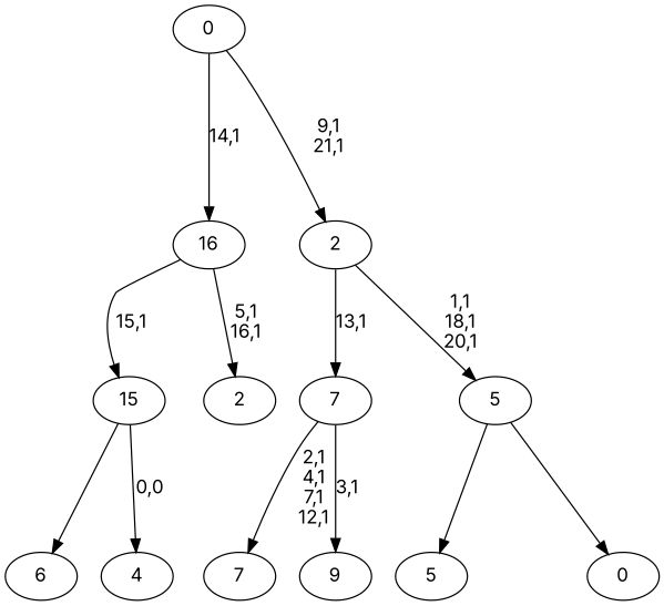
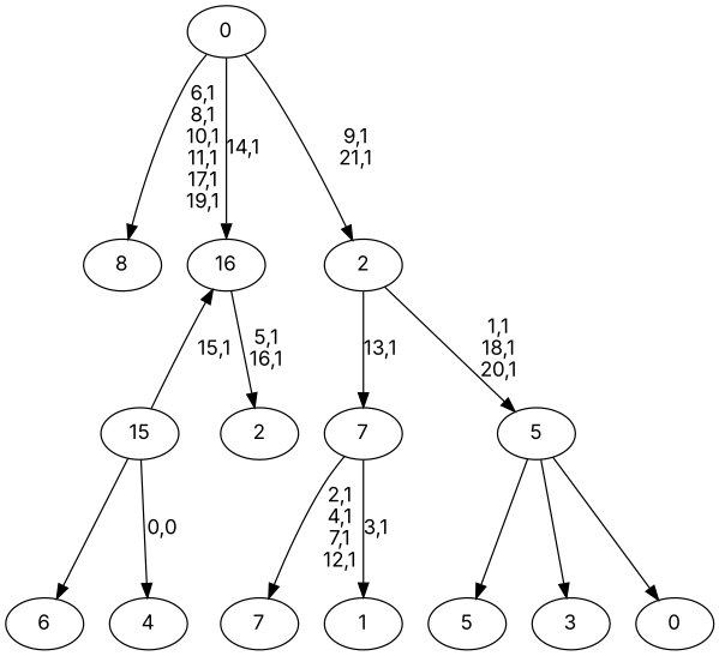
  digraph {
    fontname=Inter
    node [fontname=Inter]
    edge [fontname=Inter]
+   n1 [label=8]
    n2 [label=7]
    n3 [label=6]
    n4 [label=5]
    n5 [label=4]
    15
+   n7 [label=3]
    n8 [label=2]
    n9 [label=16]
-   n10 [label=9]
+   n10 [label=1]
    7
    n12 [label=0]
    5
    2
    0
    15 -> n3
    15 -> n5 [label="0,0"]
-   n9 -> 15 [label="15,1"]
+   15 -> n9 [label="15,1"]
    n9 -> n8 [label="5,1\n16,1"]
    7 -> n2 [label="2,1\n4,1\n7,1\n12,1"]
    7 -> n10 [label="3,1"]
    5 -> n4
+   5 -> n7
    5 -> n12
    2 -> 7 [label="13,1"]
    2 -> 5 [label="1,1\n18,1\n20,1"]
+   0 -> n1 [label="6,1\n8,1\n10,1\n11,1\n17,1\n19,1"]
    0 -> n9 [label="14,1"]
    0 -> 2 [label="9,1\n21,1"]
  }
